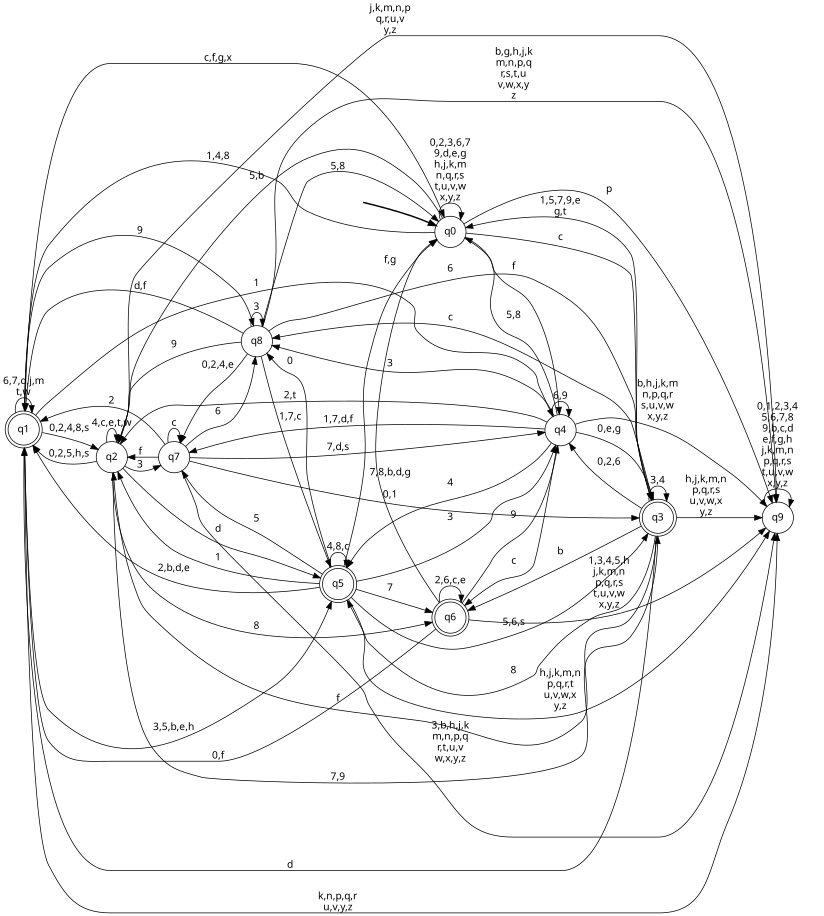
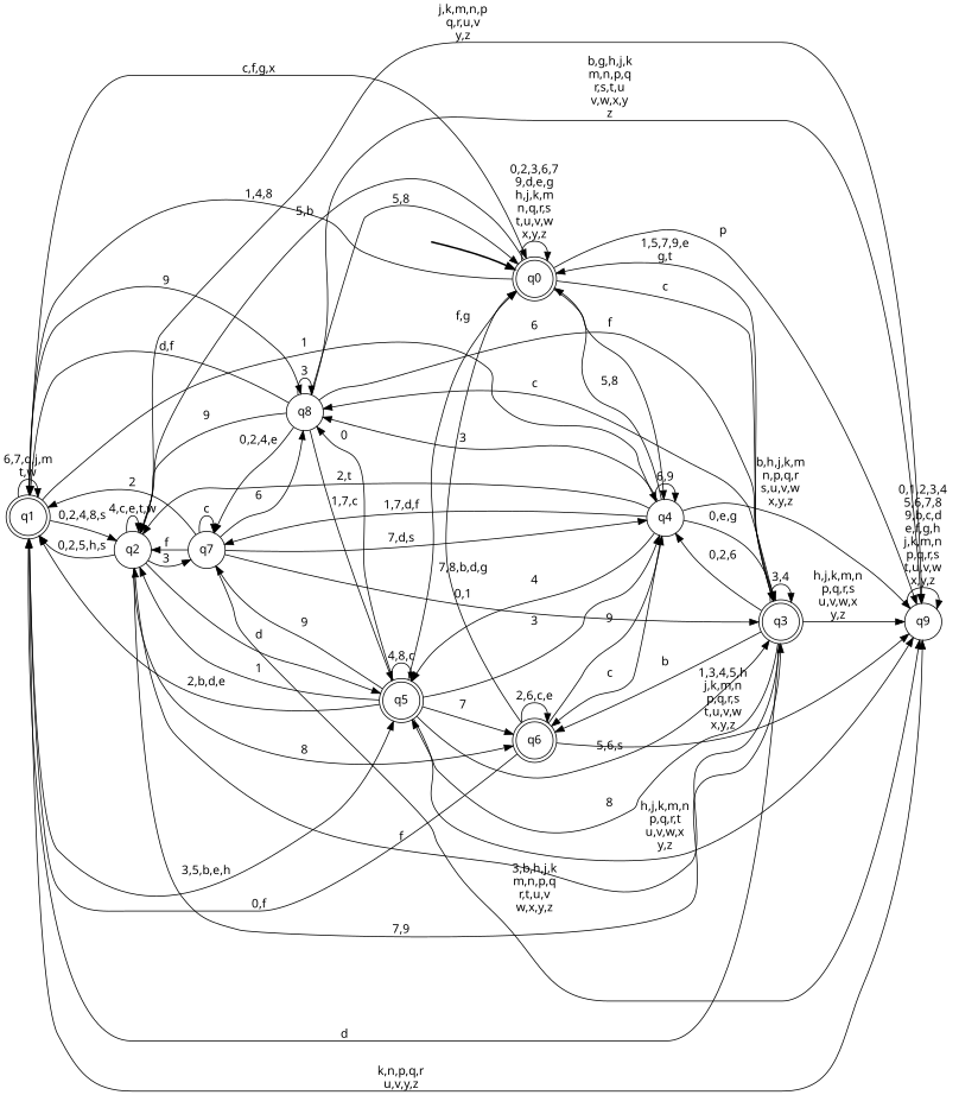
  digraph {
    fontname="Noto Sans"
    rankdir=LR
    node [fontname="Noto Sans" shape=circle style=filled color=black fillcolor=white]
    edge [fontname="Noto Sans"]
    __start0 [height=0 shape=none style=invis width=0 color="" fillcolor=""]
-   n2 [label=q0]
+   n2 [label=q0 shape=doublecircle]
    n3 [label=q1 shape=doublecircle style="rounded,filled"]
    n4 [label=q2 style="rounded,filled"]
    n5 [label=q3 shape=doublecircle style="rounded,filled"]
    n6 [label=q4]
    n7 [label=q9]
    n8 [label=q5 shape=doublecircle style="rounded,filled"]
    n9 [label=q8]
    n10 [label=q6 shape=doublecircle style="rounded,filled"]
    n11 [label=q7]
    subgraph cluster_1 {
      nodesep=0.15
      ranksep=0.15
      style=invis
      __start0
      n2
    }
    __start0 -> n2 [penwidth=2]
    n2 -> n2 [label="0,2,3,6,7\n9,d,e,g\nh,j,k,m\nn,q,r,s\nt,u,v,w\nx,y,z"]
    n2 -> n3 [label="1,4,8"]
    n2 -> n4 [label="5,b"]
    n2 -> n5 [label=c]
    n2 -> n6 [label=f]
    n2 -> n7 [label=p]
    n3 -> n2 [label="c,f,g,x"]
    n3 -> n3 [label="6,7,d,j,m\nt,w"]
    n3 -> n4 [label="0,2,4,8,s"]
    n3 -> n6 [label=1]
    n3 -> n7 [label="k,n,p,q,r\nu,v,y,z"]
    n3 -> n8 [label="3,5,b,e,h"]
    n3 -> n9 [label=9]
    n4 -> n3 [label="0,2,5,h,s"]
    n4 -> n4 [label="4,c,e,t,w"]
    n4 -> n5 [label="7,9"]
    n4 -> n7 [label="j,k,m,n,p\nq,r,u,v\ny,z"]
    n4 -> n8 [label=d]
    n4 -> n10 [label=8]
    n4 -> n11 [label=3]
    n5 -> n2 [label="1,5,7,9,e\ng,t"]
    n5 -> n3 [label=d]
    n5 -> n4 [label=f]
    n5 -> n5 [label="3,4"]
    n5 -> n6 [label="0,2,6"]
    n5 -> n7 [label="h,j,k,m,n\np,q,r,s\nu,v,w,x\ny,z"]
    n5 -> n8 [label=8]
    n5 -> n9 [label=c]
    n5 -> n10 [label=b]
    n6 -> n2 [label="5,8"]
    n6 -> n4 [label="2,t"]
    n6 -> n5 [label="0,e,g"]
    n6 -> n6 [label="6,9"]
    n6 -> n7 [label="b,h,j,k,m\nn,p,q,r\ns,u,v,w\nx,y,z"]
    n6 -> n8 [label=4]
    n6 -> n9 [label=3]
    n6 -> n10 [label=c]
    n6 -> n11 [label="1,7,d,f"]
    n7 -> n7 [label="0,1,2,3,4\n5,6,7,8\n9,b,c,d\ne,f,g,h\nj,k,m,n\np,q,r,s\nt,u,v,w\nx,y,z"]
    n8 -> n2 [label="f,g"]
    n8 -> n3 [label="2,b,d,e"]
    n8 -> n4 [label=1]
    n8 -> n5 [label="5,6,s"]
    n8 -> n6 [label=3]
    n8 -> n7 [label="h,j,k,m,n\np,q,r,t\nu,v,w,x\ny,z"]
    n8 -> n8 [label="4,8,c"]
    n8 -> n9 [label=0]
    n8 -> n10 [label=7]
-   n8 -> n11 [label=5]
+   n8 -> n11 [label=9]
    n9 -> n2 [label="5,8"]
    n9 -> n3 [label="d,f"]
    n9 -> n4 [label=9]
    n9 -> n5 [label=6]
    n9 -> n7 [label="b,g,h,j,k\nm,n,p,q\nr,s,t,u\nv,w,x,y\nz"]
    n9 -> n8 [label="1,7,c"]
    n9 -> n9 [label=3]
    n9 -> n11 [label="0,2,4,e"]
    n10 -> n2 [label="7,8,b,d,g"]
    n10 -> n3 [label="0,f"]
    n10 -> n6 [label=9]
    n10 -> n7 [label="1,3,4,5,h\nj,k,m,n\np,q,r,s\nt,u,v,w\nx,y,z"]
    n10 -> n10 [label="2,6,c,e"]
    n11 -> n3 [label=2]
    n11 -> n4 [label=f]
    n11 -> n5 [label="0,1"]
    n11 -> n6 [label="7,d,s"]
    n11 -> n7 [label="3,b,h,j,k\nm,n,p,q\nr,t,u,v\nw,x,y,z"]
    n11 -> n9 [label=6]
    n11 -> n11 [label=c]
  }
